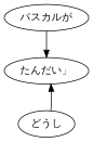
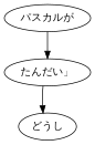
  digraph {
    fontname="Fira Sans"
    node [fontname="Fira Sans"]
    edge [fontname="Fira Sans"]
    n1 [label="パスカルが"]
    n2 [label="たんだい」"]
    n3 [label="どうし"]
    n1 -> n2
-   n3 -> n2
+   n2 -> n3
  }
